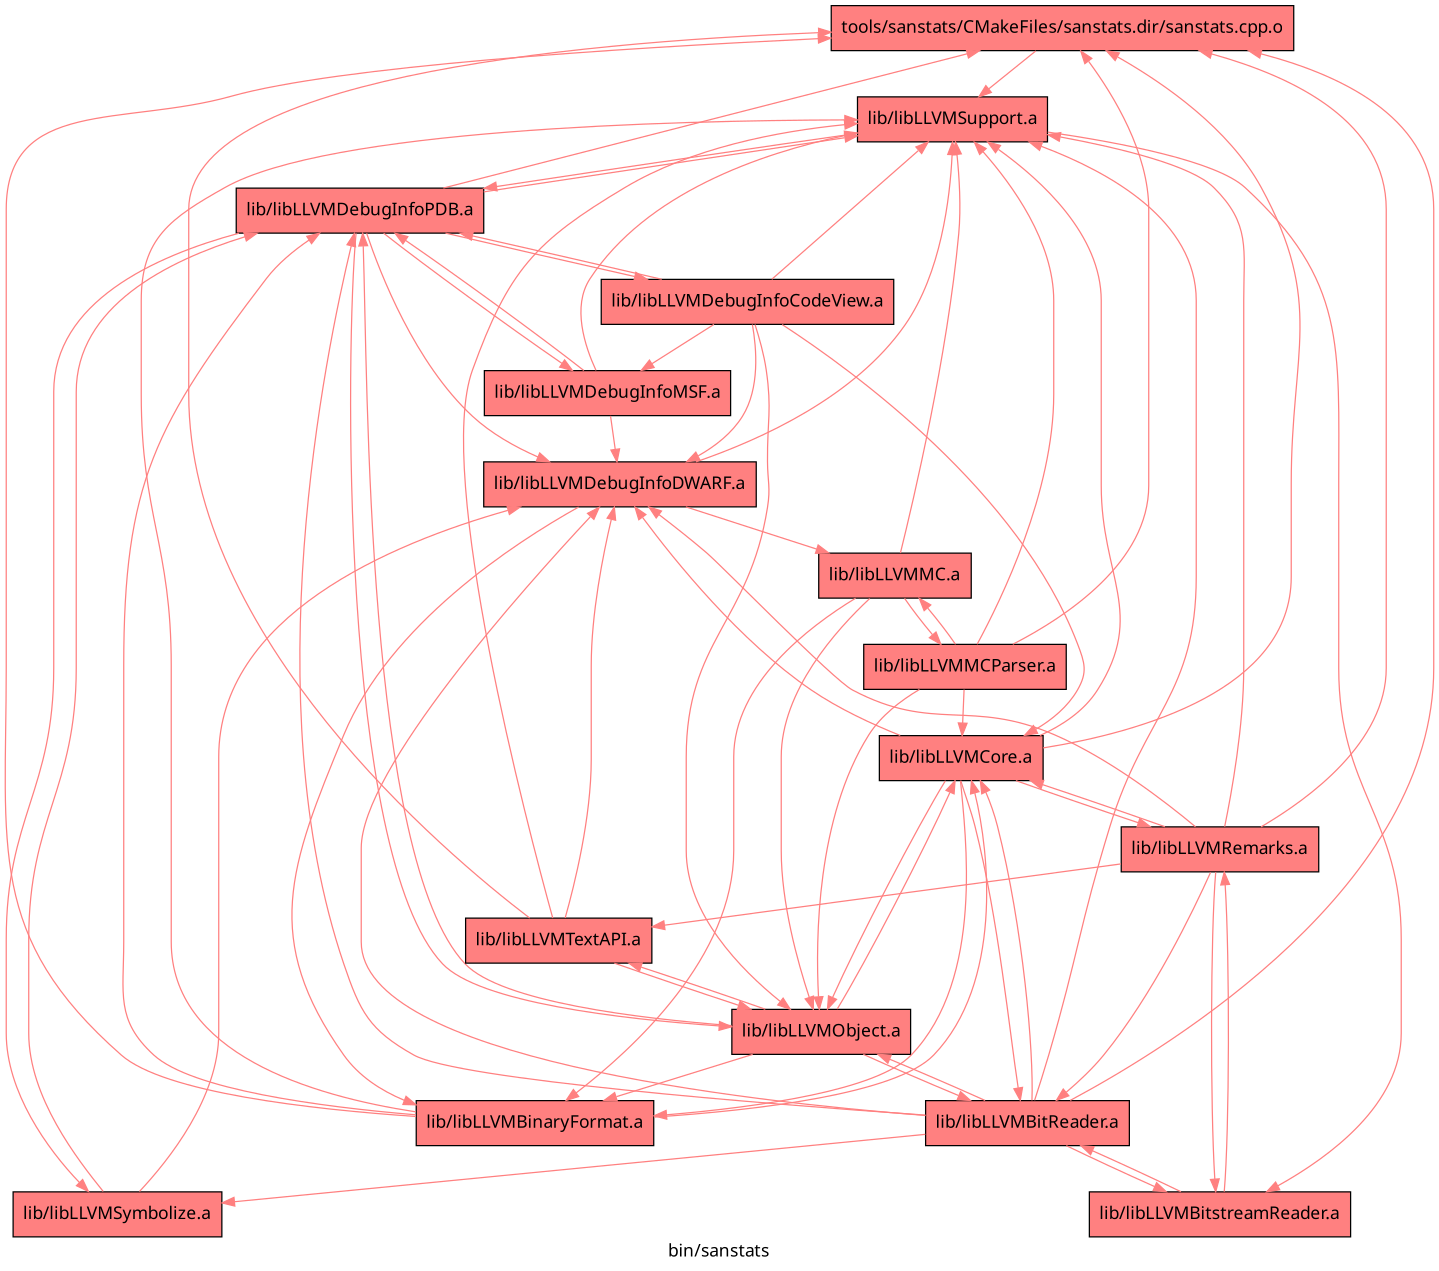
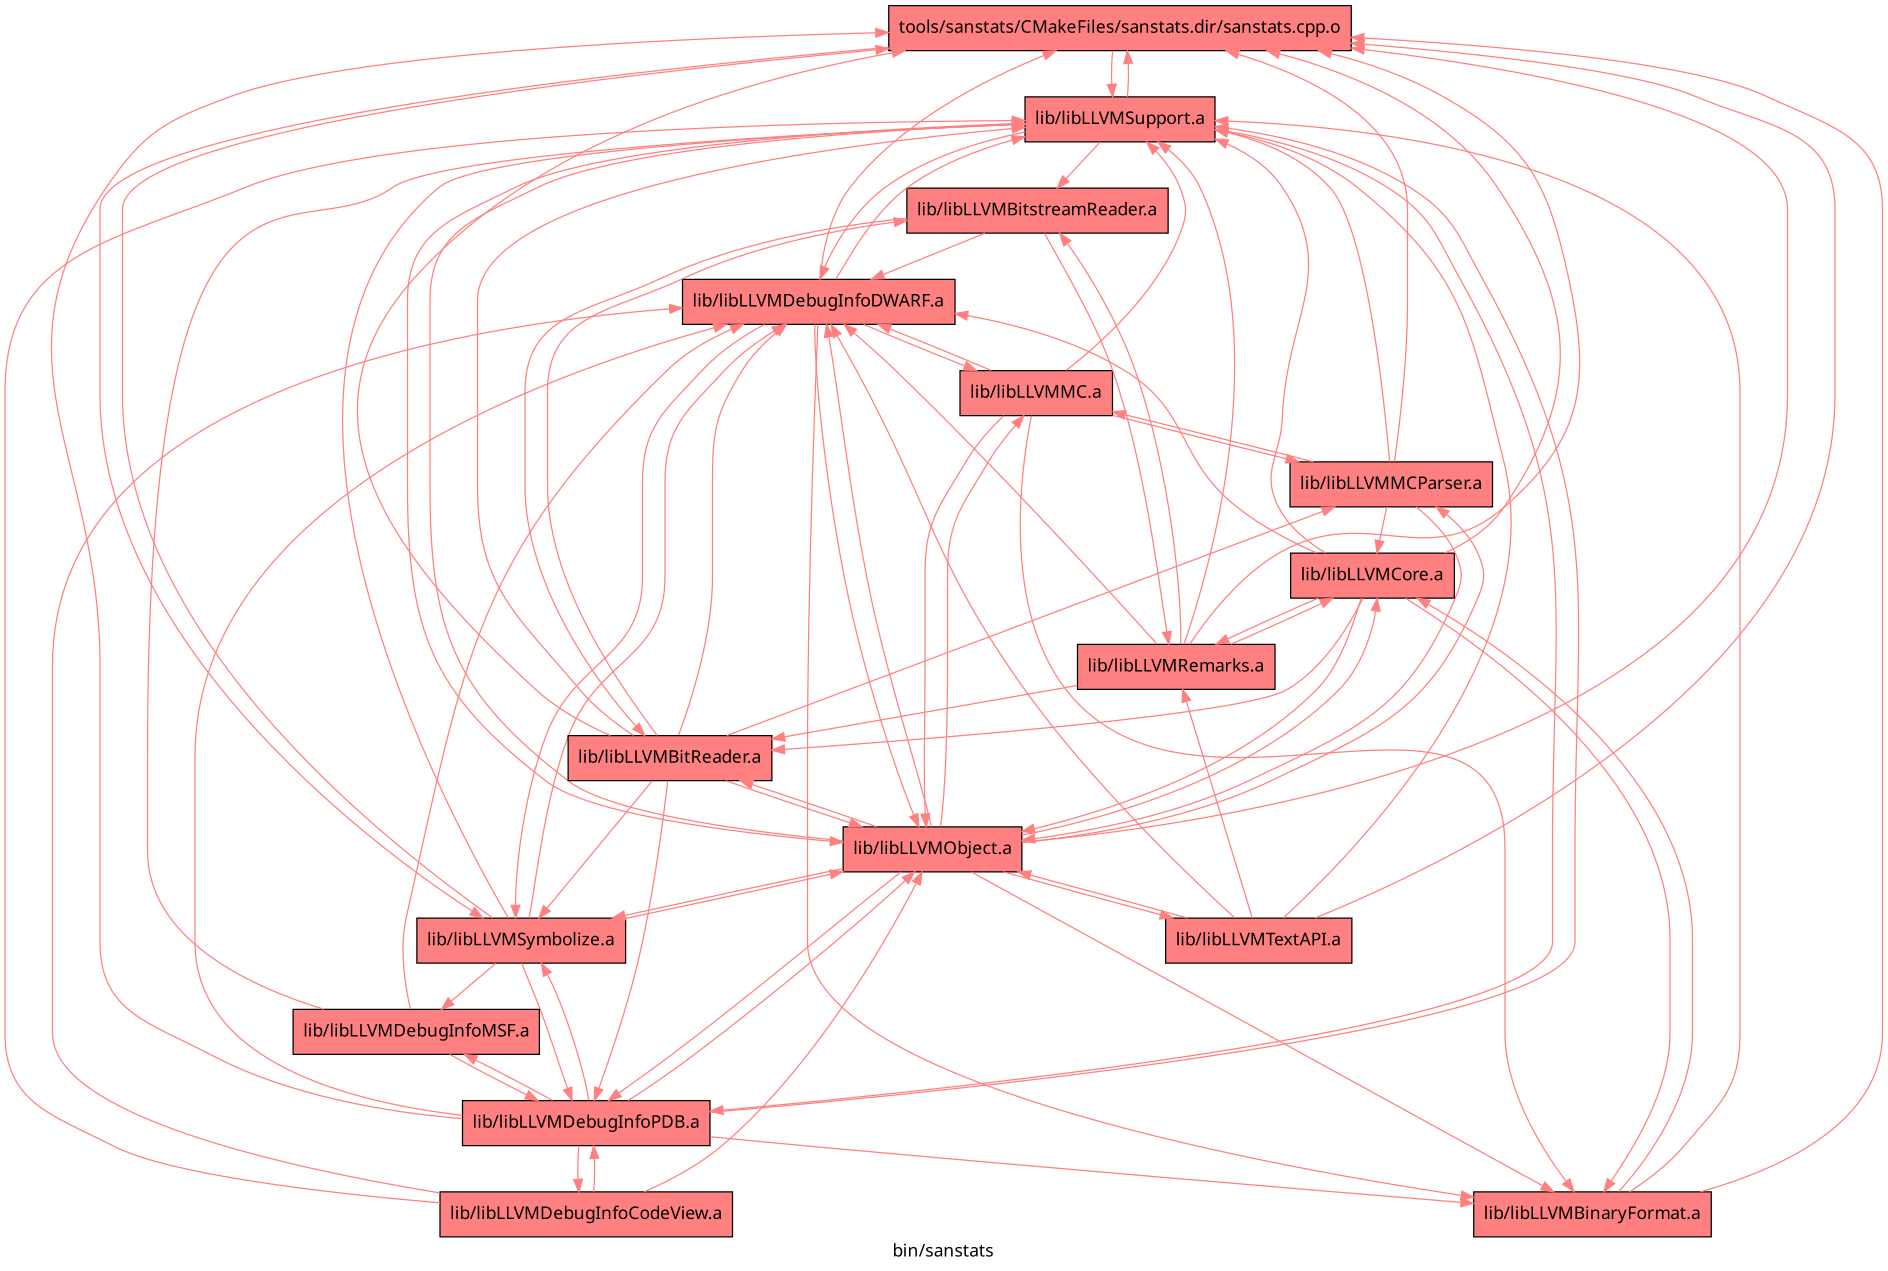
  digraph {
    fontname="Noto Sans"
    label="bin/sanstats"
    node [fillcolor="1.000000 0.5 1" fontname="Noto Sans" shape=record style=filled]
    edge [color="1.000000 0.5 1" fontname="Noto Sans"]
    n1 [label="{tools/sanstats/CMakeFiles/sanstats.dir/sanstats.cpp.o}"]
    n2 [label="{lib/libLLVMSupport.a}"]
    n3 [label="{lib/libLLVMSymbolize.a}"]
    n4 [label="{lib/libLLVMDebugInfoDWARF.a}"]
    n5 [label="{lib/libLLVMDebugInfoPDB.a}"]
    n6 [label="{lib/libLLVMObject.a}"]
    n7 [label="{lib/libLLVMBitstreamReader.a}"]
    n8 [label="{lib/libLLVMBinaryFormat.a}"]
    n9 [label="{lib/libLLVMMC.a}"]
    n10 [label="{lib/libLLVMDebugInfoCodeView.a}"]
    n11 [label="{lib/libLLVMDebugInfoMSF.a}"]
    n12 [label="{lib/libLLVMBitReader.a}"]
    n13 [label="{lib/libLLVMCore.a}"]
    n14 [label="{lib/libLLVMMCParser.a}"]
    n15 [label="{lib/libLLVMTextAPI.a}"]
    n16 [label="{lib/libLLVMRemarks.a}"]
    n1 -> n2
+   n1 -> n3
+   n2 -> n1
+   n2 -> n4
    n2 -> n5
+   n2 -> n6
    n2 -> n7
+   n3 -> n1
+   n3 -> n2
    n3 -> n4
    n3 -> n5
+   n3 -> n6
+   n4 -> n1
    n4 -> n2
+   n4 -> n3
+   n4 -> n6
    n4 -> n8
    n4 -> n9
    n5 -> n1
    n5 -> n2
    n5 -> n3
    n5 -> n4
    n5 -> n6
-   n8 -> n5
+   n5 -> n8
    n5 -> n10
    n5 -> n11
+   n6 -> n1
+   n6 -> n2
+   n6 -> n3
+   n6 -> n4
    n6 -> n5
    n6 -> n8
+   n6 -> n9
    n6 -> n12
    n6 -> n13
+   n6 -> n14
    n6 -> n15
+   n7 -> n4
    n7 -> n12
    n7 -> n16
    n8 -> n1
    n8 -> n2
    n8 -> n13
    n9 -> n2
+   n9 -> n4
    n9 -> n6
    n9 -> n8
    n9 -> n14
    n10 -> n2
    n10 -> n4
    n10 -> n5
    n10 -> n6
-   n10 -> n11
-   n10 -> n13
+   n3 -> n11
    n11 -> n2
    n11 -> n4
    n11 -> n5
    n12 -> n1
    n12 -> n2
    n12 -> n3
    n12 -> n4
    n12 -> n5
    n12 -> n6
    n12 -> n7
-   n12 -> n13
+   n12 -> n14
    n13 -> n1
    n13 -> n2
    n13 -> n4
    n13 -> n6
    n13 -> n8
    n13 -> n12
    n13 -> n16
    n14 -> n1
    n14 -> n2
    n14 -> n6
    n14 -> n9
    n14 -> n13
    n15 -> n1
    n15 -> n2
    n15 -> n4
    n15 -> n6
-   n16 -> n15
+   n15 -> n16
    n16 -> n1
    n16 -> n2
    n16 -> n4
    n16 -> n7
    n16 -> n12
    n16 -> n13
  }
